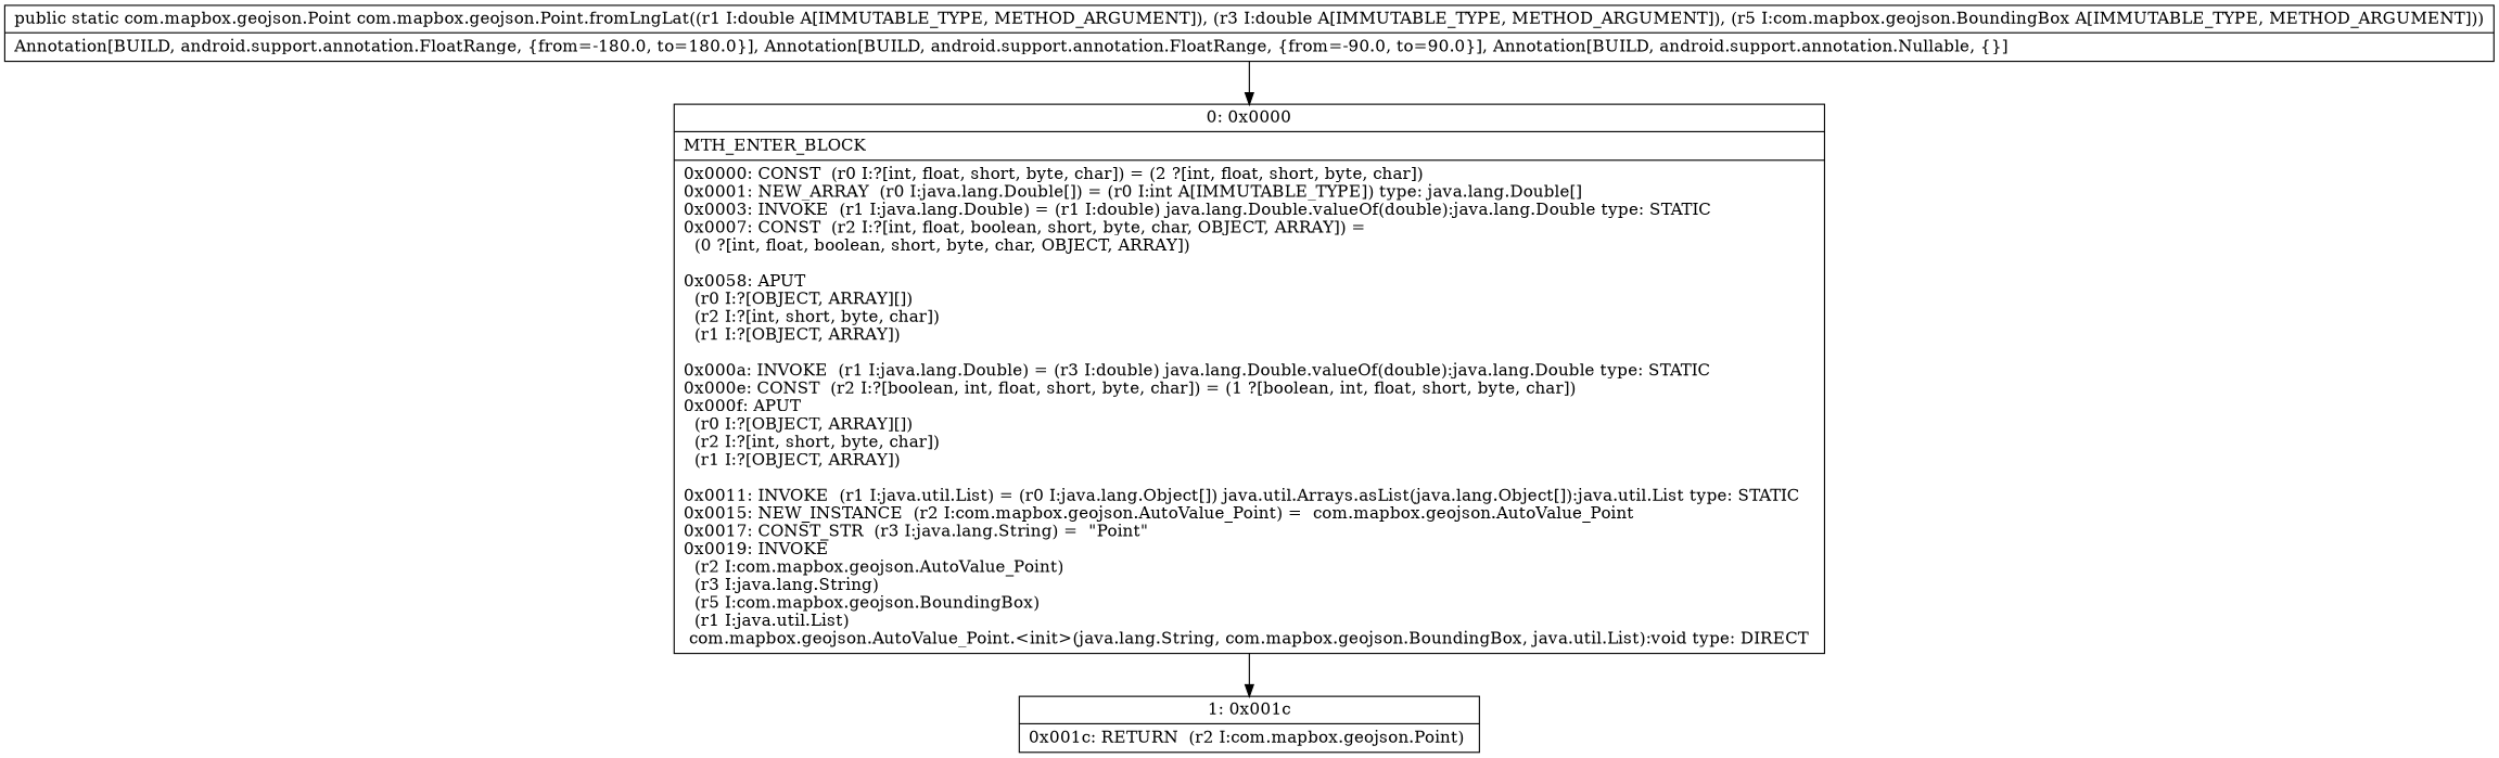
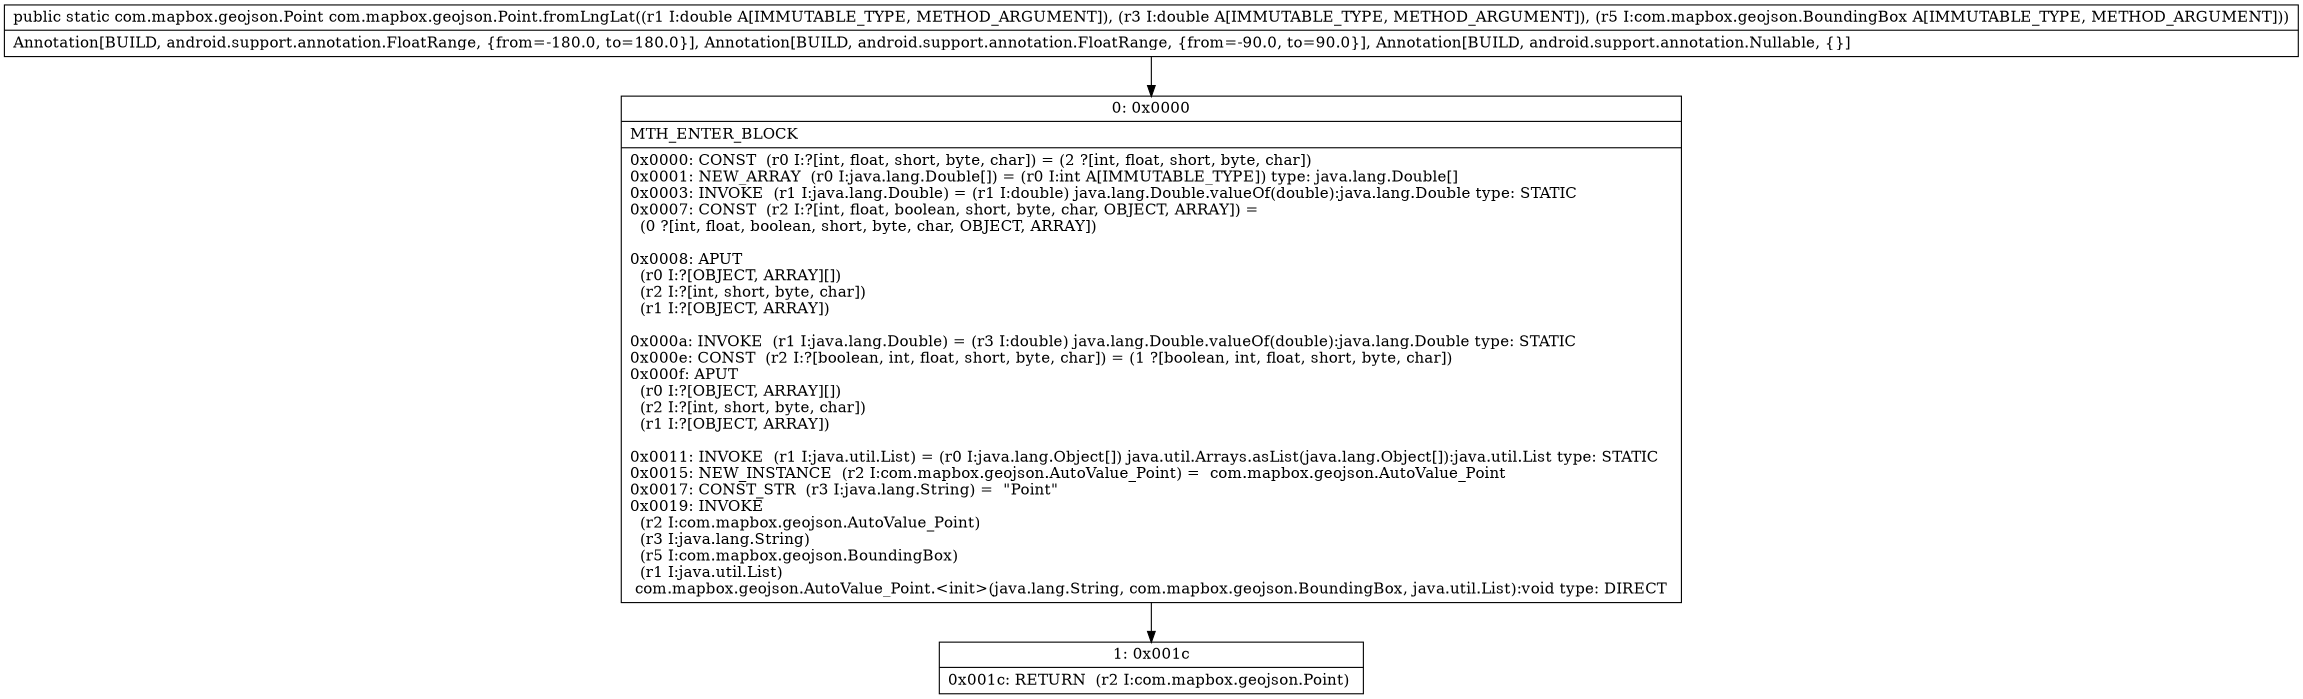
  digraph {
    node [shape=record]
-   n1 [label="{0\:\ 0x0000|MTH_ENTER_BLOCK\l|0x0000: CONST  (r0 I:?[int, float, short, byte, char]) = (2 ?[int, float, short, byte, char]) \l0x0001: NEW_ARRAY  (r0 I:java.lang.Double[]) = (r0 I:int A[IMMUTABLE_TYPE]) type: java.lang.Double[] \l0x0003: INVOKE  (r1 I:java.lang.Double) = (r1 I:double) java.lang.Double.valueOf(double):java.lang.Double type: STATIC \l0x0007: CONST  (r2 I:?[int, float, boolean, short, byte, char, OBJECT, ARRAY]) = \l  (0 ?[int, float, boolean, short, byte, char, OBJECT, ARRAY])\l \l0x0058: APUT  \l  (r0 I:?[OBJECT, ARRAY][])\l  (r2 I:?[int, short, byte, char])\l  (r1 I:?[OBJECT, ARRAY])\l \l0x000a: INVOKE  (r1 I:java.lang.Double) = (r3 I:double) java.lang.Double.valueOf(double):java.lang.Double type: STATIC \l0x000e: CONST  (r2 I:?[boolean, int, float, short, byte, char]) = (1 ?[boolean, int, float, short, byte, char]) \l0x000f: APUT  \l  (r0 I:?[OBJECT, ARRAY][])\l  (r2 I:?[int, short, byte, char])\l  (r1 I:?[OBJECT, ARRAY])\l \l0x0011: INVOKE  (r1 I:java.util.List) = (r0 I:java.lang.Object[]) java.util.Arrays.asList(java.lang.Object[]):java.util.List type: STATIC \l0x0015: NEW_INSTANCE  (r2 I:com.mapbox.geojson.AutoValue_Point) =  com.mapbox.geojson.AutoValue_Point \l0x0017: CONST_STR  (r3 I:java.lang.String) =  \"Point\" \l0x0019: INVOKE  \l  (r2 I:com.mapbox.geojson.AutoValue_Point)\l  (r3 I:java.lang.String)\l  (r5 I:com.mapbox.geojson.BoundingBox)\l  (r1 I:java.util.List)\l com.mapbox.geojson.AutoValue_Point.\<init\>(java.lang.String, com.mapbox.geojson.BoundingBox, java.util.List):void type: DIRECT \l}"]
+   n1 [label="{0\:\ 0x0000|MTH_ENTER_BLOCK\l|0x0000: CONST  (r0 I:?[int, float, short, byte, char]) = (2 ?[int, float, short, byte, char]) \l0x0001: NEW_ARRAY  (r0 I:java.lang.Double[]) = (r0 I:int A[IMMUTABLE_TYPE]) type: java.lang.Double[] \l0x0003: INVOKE  (r1 I:java.lang.Double) = (r1 I:double) java.lang.Double.valueOf(double):java.lang.Double type: STATIC \l0x0007: CONST  (r2 I:?[int, float, boolean, short, byte, char, OBJECT, ARRAY]) = \l  (0 ?[int, float, boolean, short, byte, char, OBJECT, ARRAY])\l \l0x0008: APUT  \l  (r0 I:?[OBJECT, ARRAY][])\l  (r2 I:?[int, short, byte, char])\l  (r1 I:?[OBJECT, ARRAY])\l \l0x000a: INVOKE  (r1 I:java.lang.Double) = (r3 I:double) java.lang.Double.valueOf(double):java.lang.Double type: STATIC \l0x000e: CONST  (r2 I:?[boolean, int, float, short, byte, char]) = (1 ?[boolean, int, float, short, byte, char]) \l0x000f: APUT  \l  (r0 I:?[OBJECT, ARRAY][])\l  (r2 I:?[int, short, byte, char])\l  (r1 I:?[OBJECT, ARRAY])\l \l0x0011: INVOKE  (r1 I:java.util.List) = (r0 I:java.lang.Object[]) java.util.Arrays.asList(java.lang.Object[]):java.util.List type: STATIC \l0x0015: NEW_INSTANCE  (r2 I:com.mapbox.geojson.AutoValue_Point) =  com.mapbox.geojson.AutoValue_Point \l0x0017: CONST_STR  (r3 I:java.lang.String) =  \"Point\" \l0x0019: INVOKE  \l  (r2 I:com.mapbox.geojson.AutoValue_Point)\l  (r3 I:java.lang.String)\l  (r5 I:com.mapbox.geojson.BoundingBox)\l  (r1 I:java.util.List)\l com.mapbox.geojson.AutoValue_Point.\<init\>(java.lang.String, com.mapbox.geojson.BoundingBox, java.util.List):void type: DIRECT \l}"]
    n2 [label="{1\:\ 0x001c|0x001c: RETURN  (r2 I:com.mapbox.geojson.Point) \l}"]
    n3 [label="{public static com.mapbox.geojson.Point com.mapbox.geojson.Point.fromLngLat((r1 I:double A[IMMUTABLE_TYPE, METHOD_ARGUMENT]), (r3 I:double A[IMMUTABLE_TYPE, METHOD_ARGUMENT]), (r5 I:com.mapbox.geojson.BoundingBox A[IMMUTABLE_TYPE, METHOD_ARGUMENT]))  | Annotation[BUILD, android.support.annotation.FloatRange, \{from=\-180.0, to=180.0\}], Annotation[BUILD, android.support.annotation.FloatRange, \{from=\-90.0, to=90.0\}], Annotation[BUILD, android.support.annotation.Nullable, \{\}]\l}"]
    n1 -> n2
    n3 -> n1
  }
